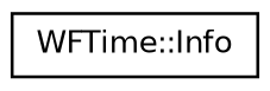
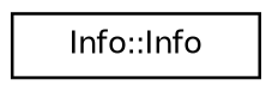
  digraph {
    rankdir=LR
    fontname="DejaVu Sans"
-   n1 [color=black fillcolor=white fontname="DejaVu Sans" fontsize=10 height=0.2 label="WFTime::Info" shape=record style=filled width=0.4]
+   n1 [color=black fillcolor=white fontname="DejaVu Sans" fontsize=10 height=0.2 label="Info::Info" shape=record style=filled width=0.4]
  }
